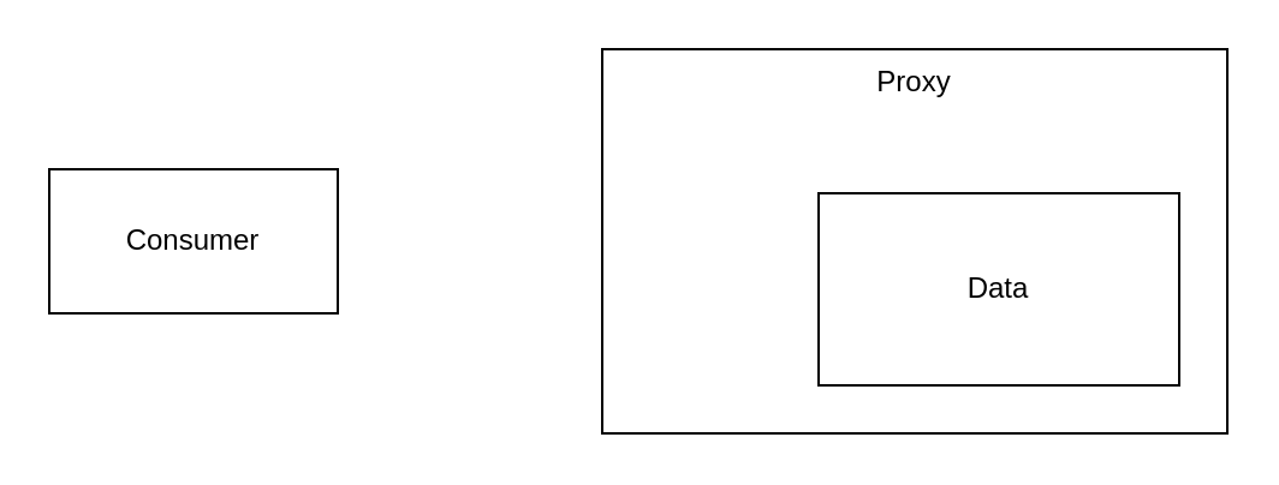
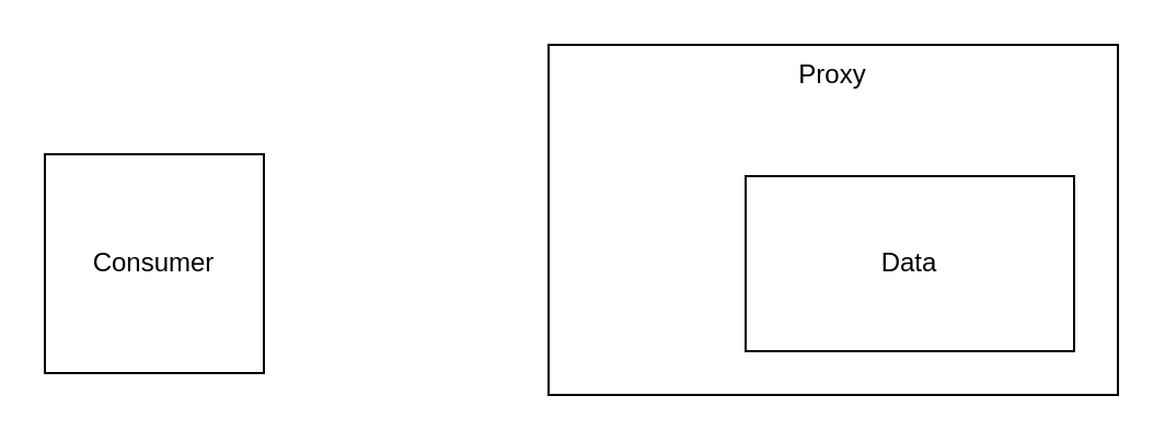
  <mxCell id="0" />
  <mxCell id="1" parent="0" />
- <mxCell id="2" value="Consumer" style="rounded=0;whiteSpace=wrap;html=1;" vertex="1" parent="1"><mxGeometry x="20" y="70" width="120" height="60" as="geometry" /></mxCell>
+ <mxCell id="2" value="Consumer" style="rounded=0;whiteSpace=wrap;html=1;" vertex="1" parent="1"><mxGeometry x="20" y="70" width="100" height="100" as="geometry" /></mxCell>
  <mxCell id="3" value="Proxy" style="whiteSpace=wrap;html=1;rounded=0;verticalAlign=top;" vertex="1" parent="1"><mxGeometry x="250" y="20" width="260" height="160" as="geometry" /></mxCell>
  <mxCell id="4" value="Data" style="rounded=0;whiteSpace=wrap;html=1;verticalAlign=middle;" vertex="1" parent="1"><mxGeometry x="340" y="80" width="150" height="80" as="geometry" /></mxCell>
